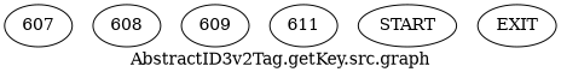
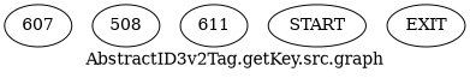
  digraph {
    label="AbstractID3v2Tag.getKey.src.graph"
    n1 [label=607]
-   n2 [label=608]
-   n3 [label=609]
+   n2 [label=508]
    n4 [label=611]
    n5 [label=START]
    n6 [label=EXIT]
  }
